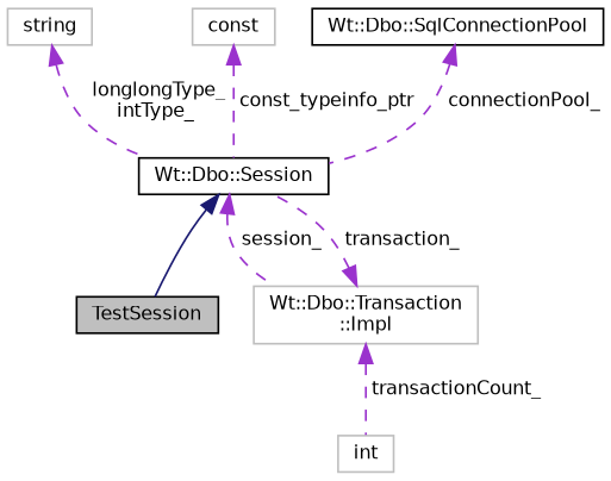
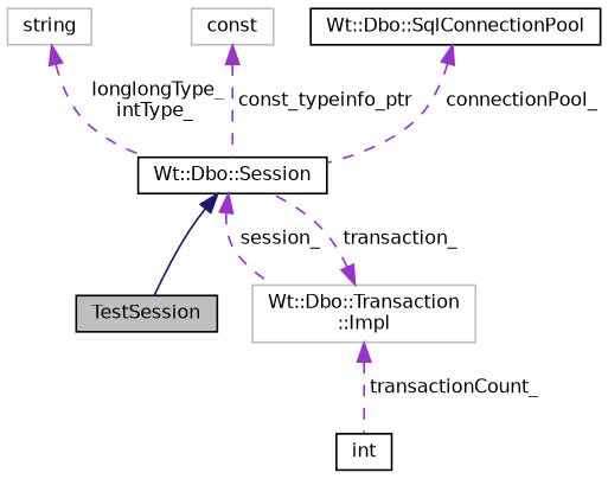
  digraph {
    node [color=grey75 fillcolor=white fontname=Helvetica fontsize=10 shape=record style=filled]
    edge [color=darkorchid3 dir=back fontname=Helvetica fontsize=10 labelfontname=Helvetica labelfontsize=10 style=dashed]
    n1 [color=black fillcolor=grey75 fontcolor=black height=0.2 label=TestSession width=0.4]
    n2 [color=black height=0.2 label="Wt::Dbo::Session" width=0.4]
    n3 [height=0.2 label="Wt::Dbo::Transaction\l::Impl" width=0.4]
-   n4 [height=0.2 label=int width=0.4]
+   n4 [color=black height=0.2 label=int width=0.4]
    n5 [height=0.2 label=string width=0.4]
    n6 [height=0.2 label=const width=0.4]
    n7 [color=black height=0.2 label="Wt::Dbo::SqlConnectionPool" width=0.4]
    n2 -> n1 [color=midnightblue style=solid]
    n2 -> n3 [label=" session_"]
    n3 -> n2 [label=" transaction_"]
    n3 -> n4 [label=" transactionCount_"]
    n5 -> n2 [label=" longlongType_\nintType_"]
    n6 -> n2 [label=" const_typeinfo_ptr"]
    n7 -> n2 [label=" connectionPool_"]
  }
